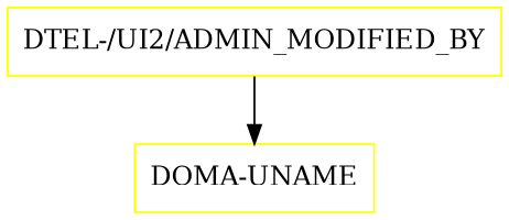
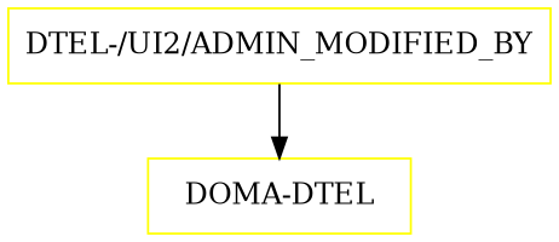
  digraph {
    node [color=yellow shape=box]
    "DTEL-/UI2/ADMIN_MODIFIED_BY"
-   "DOMA-UNAME"
+   "DOMA-UNAME" [label="DOMA-DTEL"]
    "DTEL-/UI2/ADMIN_MODIFIED_BY" -> "DOMA-UNAME"
  }
